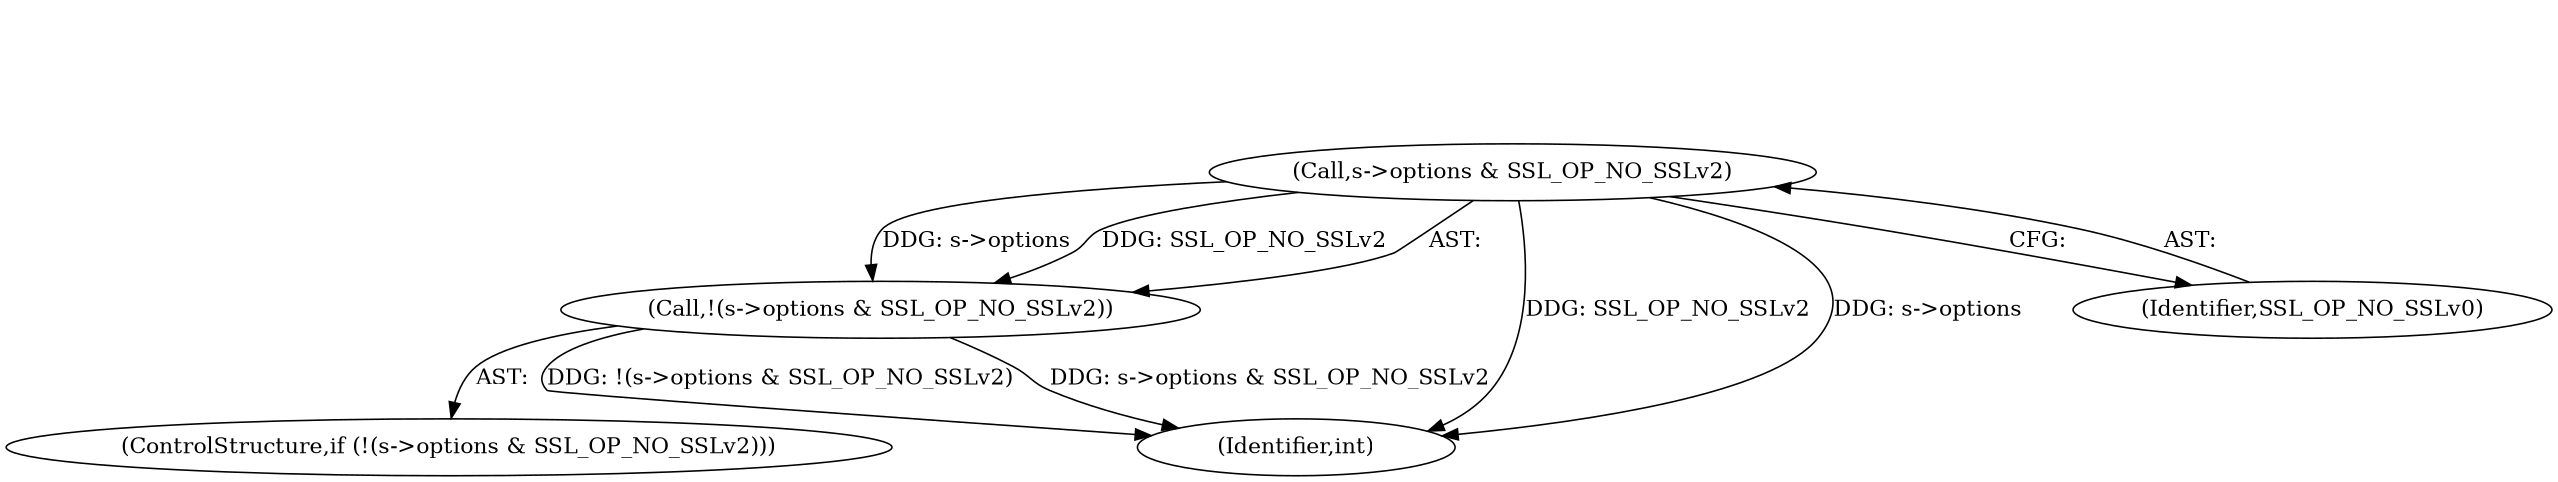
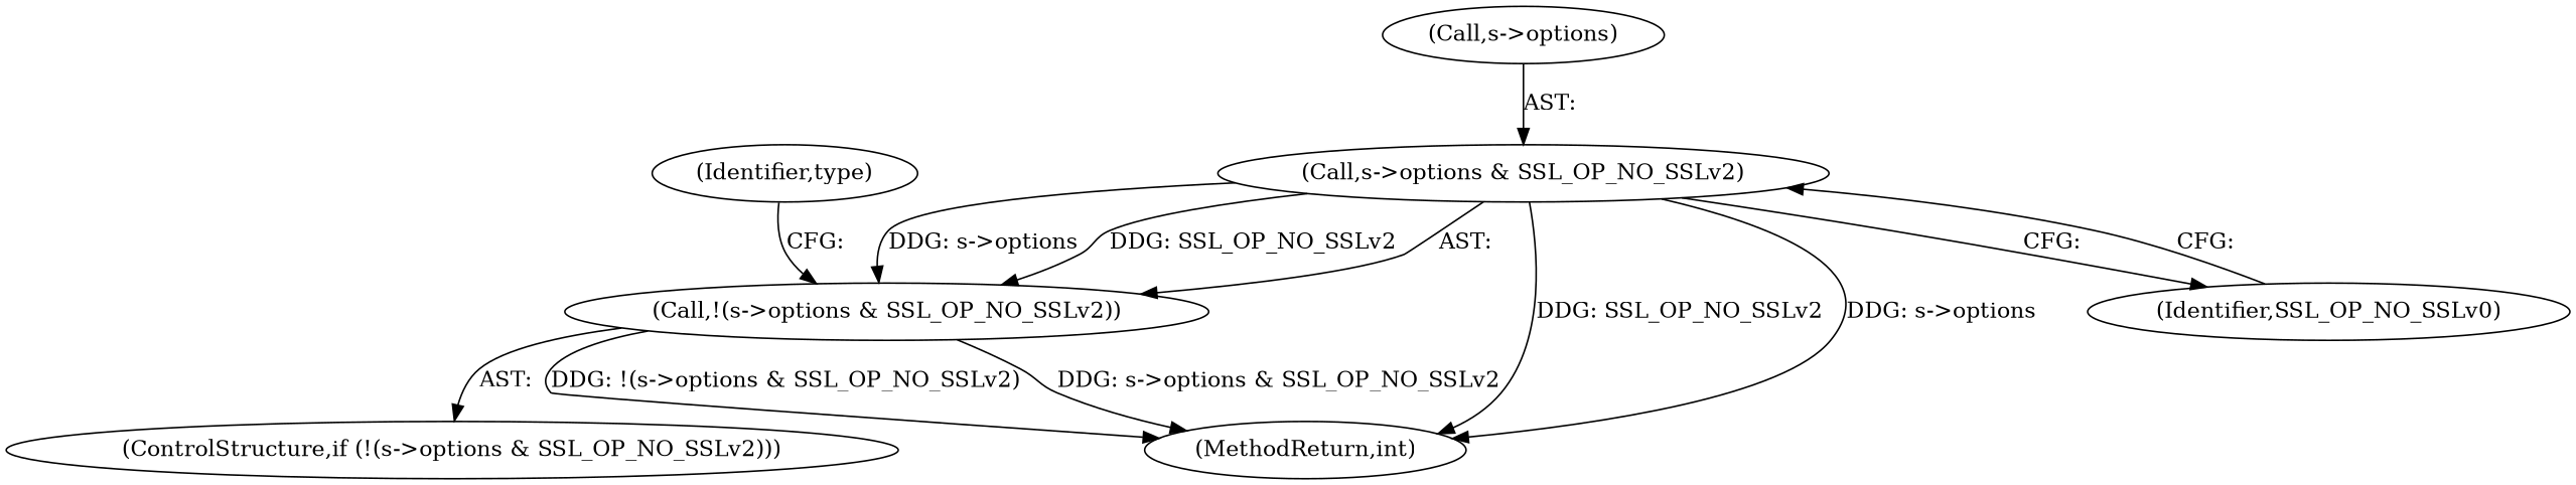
  digraph {
    n1 [label="(Call,s->options & SSL_OP_NO_SSLv2)"]
    n2 [label="(Call,!(s->options & SSL_OP_NO_SSLv2))"]
-   n3 [label="(Identifier,int)"]
+   n3 [label="(MethodReturn,int)"]
    n4 [label="(Identifier,SSL_OP_NO_SSLv0)"]
    n5 [label="(ControlStructure,if (!(s->options & SSL_OP_NO_SSLv2)))"]
+   n6 [label="(Call,s->options)"]
+   n7 [label="(Identifier,type)"]
    n1 -> n2 [label="AST: "]
    n1 -> n2 [label="DDG: s->options"]
    n1 -> n2 [label="DDG: SSL_OP_NO_SSLv2"]
    n1 -> n3 [label="DDG: SSL_OP_NO_SSLv2"]
    n1 -> n3 [label="DDG: s->options"]
    n1 -> n4 [label="CFG: "]
    n2 -> n3 [label="DDG: !(s->options & SSL_OP_NO_SSLv2)"]
    n2 -> n3 [label="DDG: s->options & SSL_OP_NO_SSLv2"]
    n2 -> n5 [label="AST: "]
-   n4 -> n1 [label="AST: "]
+   n4 -> n1 [label="CFG: "]
+   n6 -> n1 [label="AST: "]
+   n7 -> n2 [label="CFG: "]
  }
